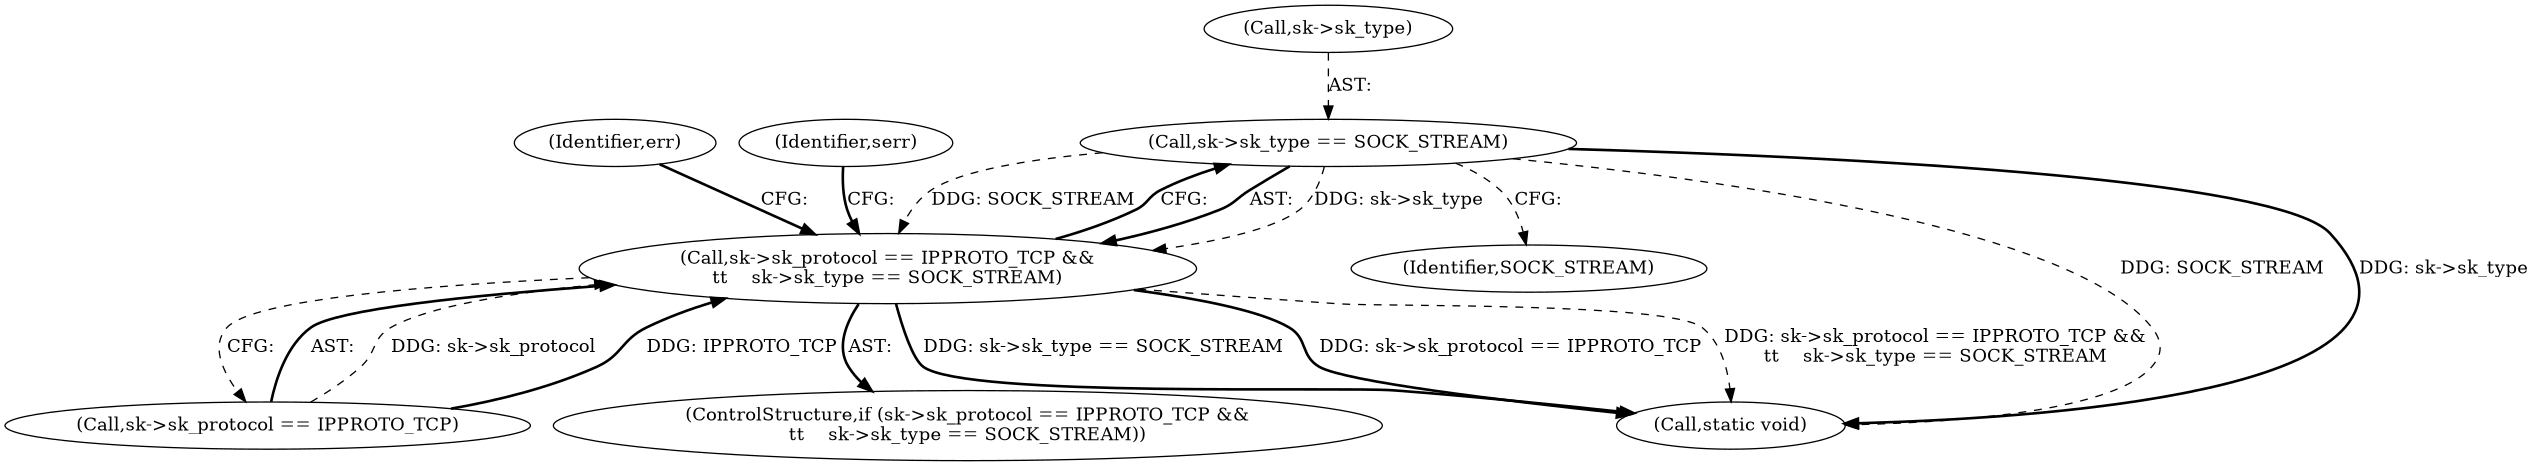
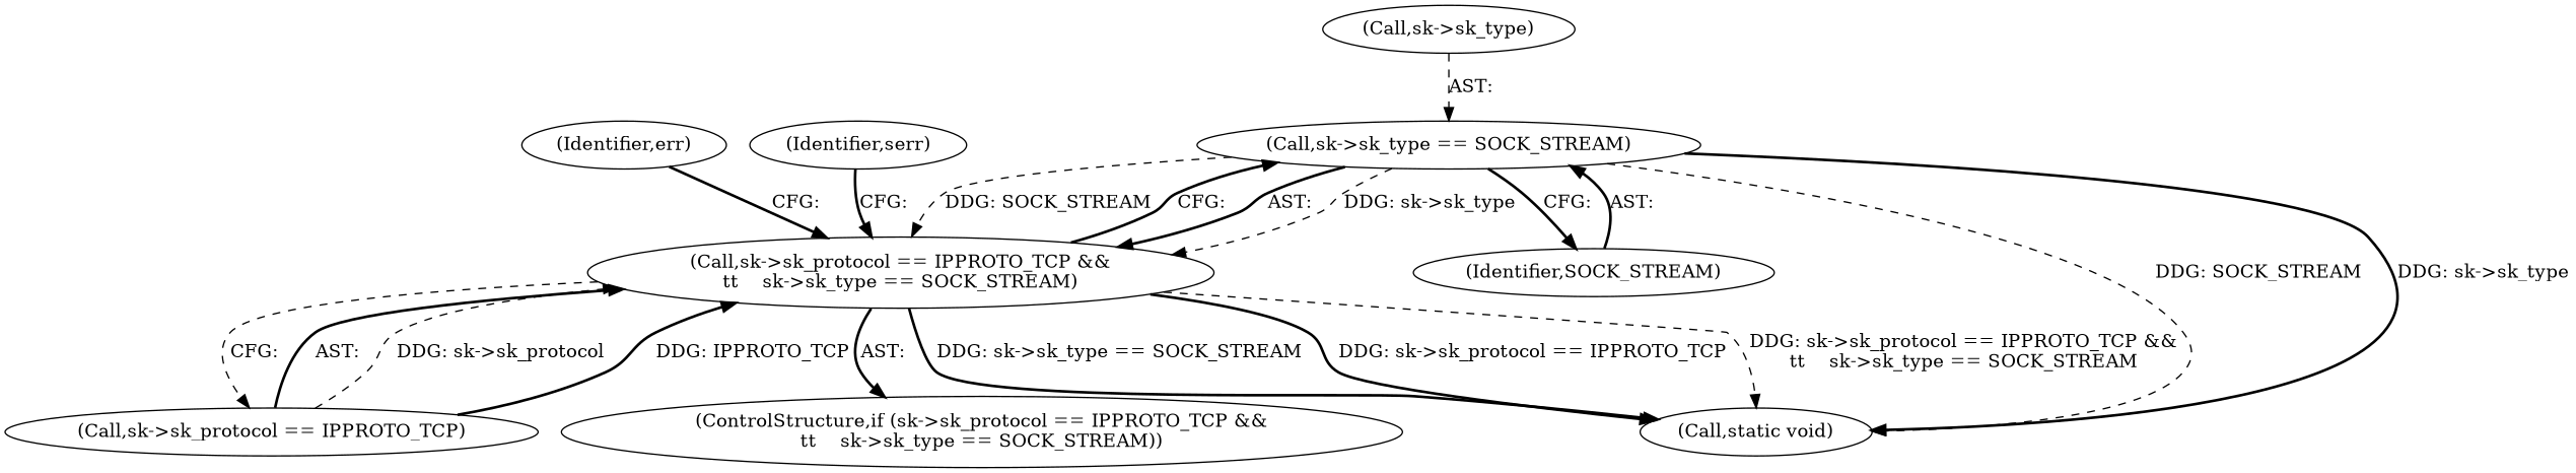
  digraph {
    edge [style=bold]
    n1 [label="(Call,sk->sk_type == SOCK_STREAM)"]
    n2 [label="(Call,sk->sk_protocol == IPPROTO_TCP &&\n\t\t    sk->sk_type == SOCK_STREAM)"]
    n3 [label="(Identifier,SOCK_STREAM)"]
    n4 [label="(Call,static void)"]
    n5 [label="(Call,sk->sk_protocol == IPPROTO_TCP)"]
    n6 [label="(ControlStructure,if (sk->sk_protocol == IPPROTO_TCP &&\n\t\t    sk->sk_type == SOCK_STREAM))"]
    n7 [label="(Call,sk->sk_type)"]
    n8 [label="(Identifier,err)"]
    n9 [label="(Identifier,serr)"]
    n1 -> n2 [label="AST: "]
    n1 -> n2 [label="DDG: sk->sk_type" style=dashed]
    n1 -> n2 [label="DDG: SOCK_STREAM" style=dashed]
-   n1 -> n3 [label="CFG: " style=dashed]
+   n1 -> n3 [label="CFG: "]
    n1 -> n4 [label="DDG: SOCK_STREAM" style=dashed]
    n1 -> n4 [label="DDG: sk->sk_type"]
    n2 -> n1 [label="CFG: "]
    n2 -> n4 [label="DDG: sk->sk_protocol == IPPROTO_TCP"]
    n2 -> n4 [label="DDG: sk->sk_protocol == IPPROTO_TCP &&\n\t\t    sk->sk_type == SOCK_STREAM" style=dashed]
    n2 -> n4 [label="DDG: sk->sk_type == SOCK_STREAM"]
    n2 -> n5 [label="CFG: " style=dashed]
    n2 -> n6 [label="AST: "]
+   n3 -> n1 [label="AST: "]
    n5 -> n2 [label="AST: "]
    n5 -> n2 [label="DDG: sk->sk_protocol" style=dashed]
    n5 -> n2 [label="DDG: IPPROTO_TCP"]
    n7 -> n1 [label="AST: " style=dashed]
    n8 -> n2 [label="CFG: "]
    n9 -> n2 [label="CFG: "]
  }
